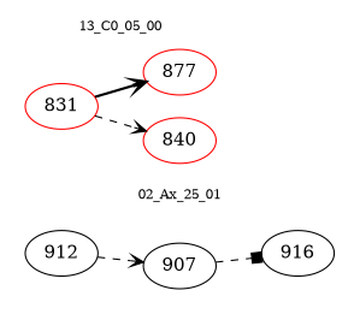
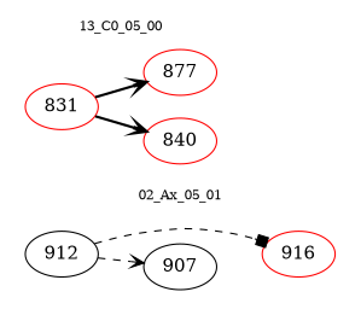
  digraph {
    rankdir=LR
    node [color=black]
    edge [arrowhead=vee color=black style=dashed]
    n1 [label=912]
    n2 [label=907]
-   n3 [label=916]
+   n3 [color=red label=916]
    n4 [color=red label=831]
    n5 [color=red label=840]
    n6 [color=red label=877]
    subgraph cluster_1 {
      color=white
      fontsize=10
-     label="02_Ax_25_01"
+     label="02_Ax_05_01"
      n1
      n2
      n3
    }
    subgraph cluster_2 {
      color=white
      fontsize=10
      label="13_C0_05_00"
      n4
      n5
      n6
    }
    n1 -> n2
-   n2 -> n3 [arrowhead=box]
-   n4 -> n5
+   n1 -> n3 [arrowhead=box]
+   n4 -> n5 [style=bold]
    n4 -> n6 [style=bold]
  }
